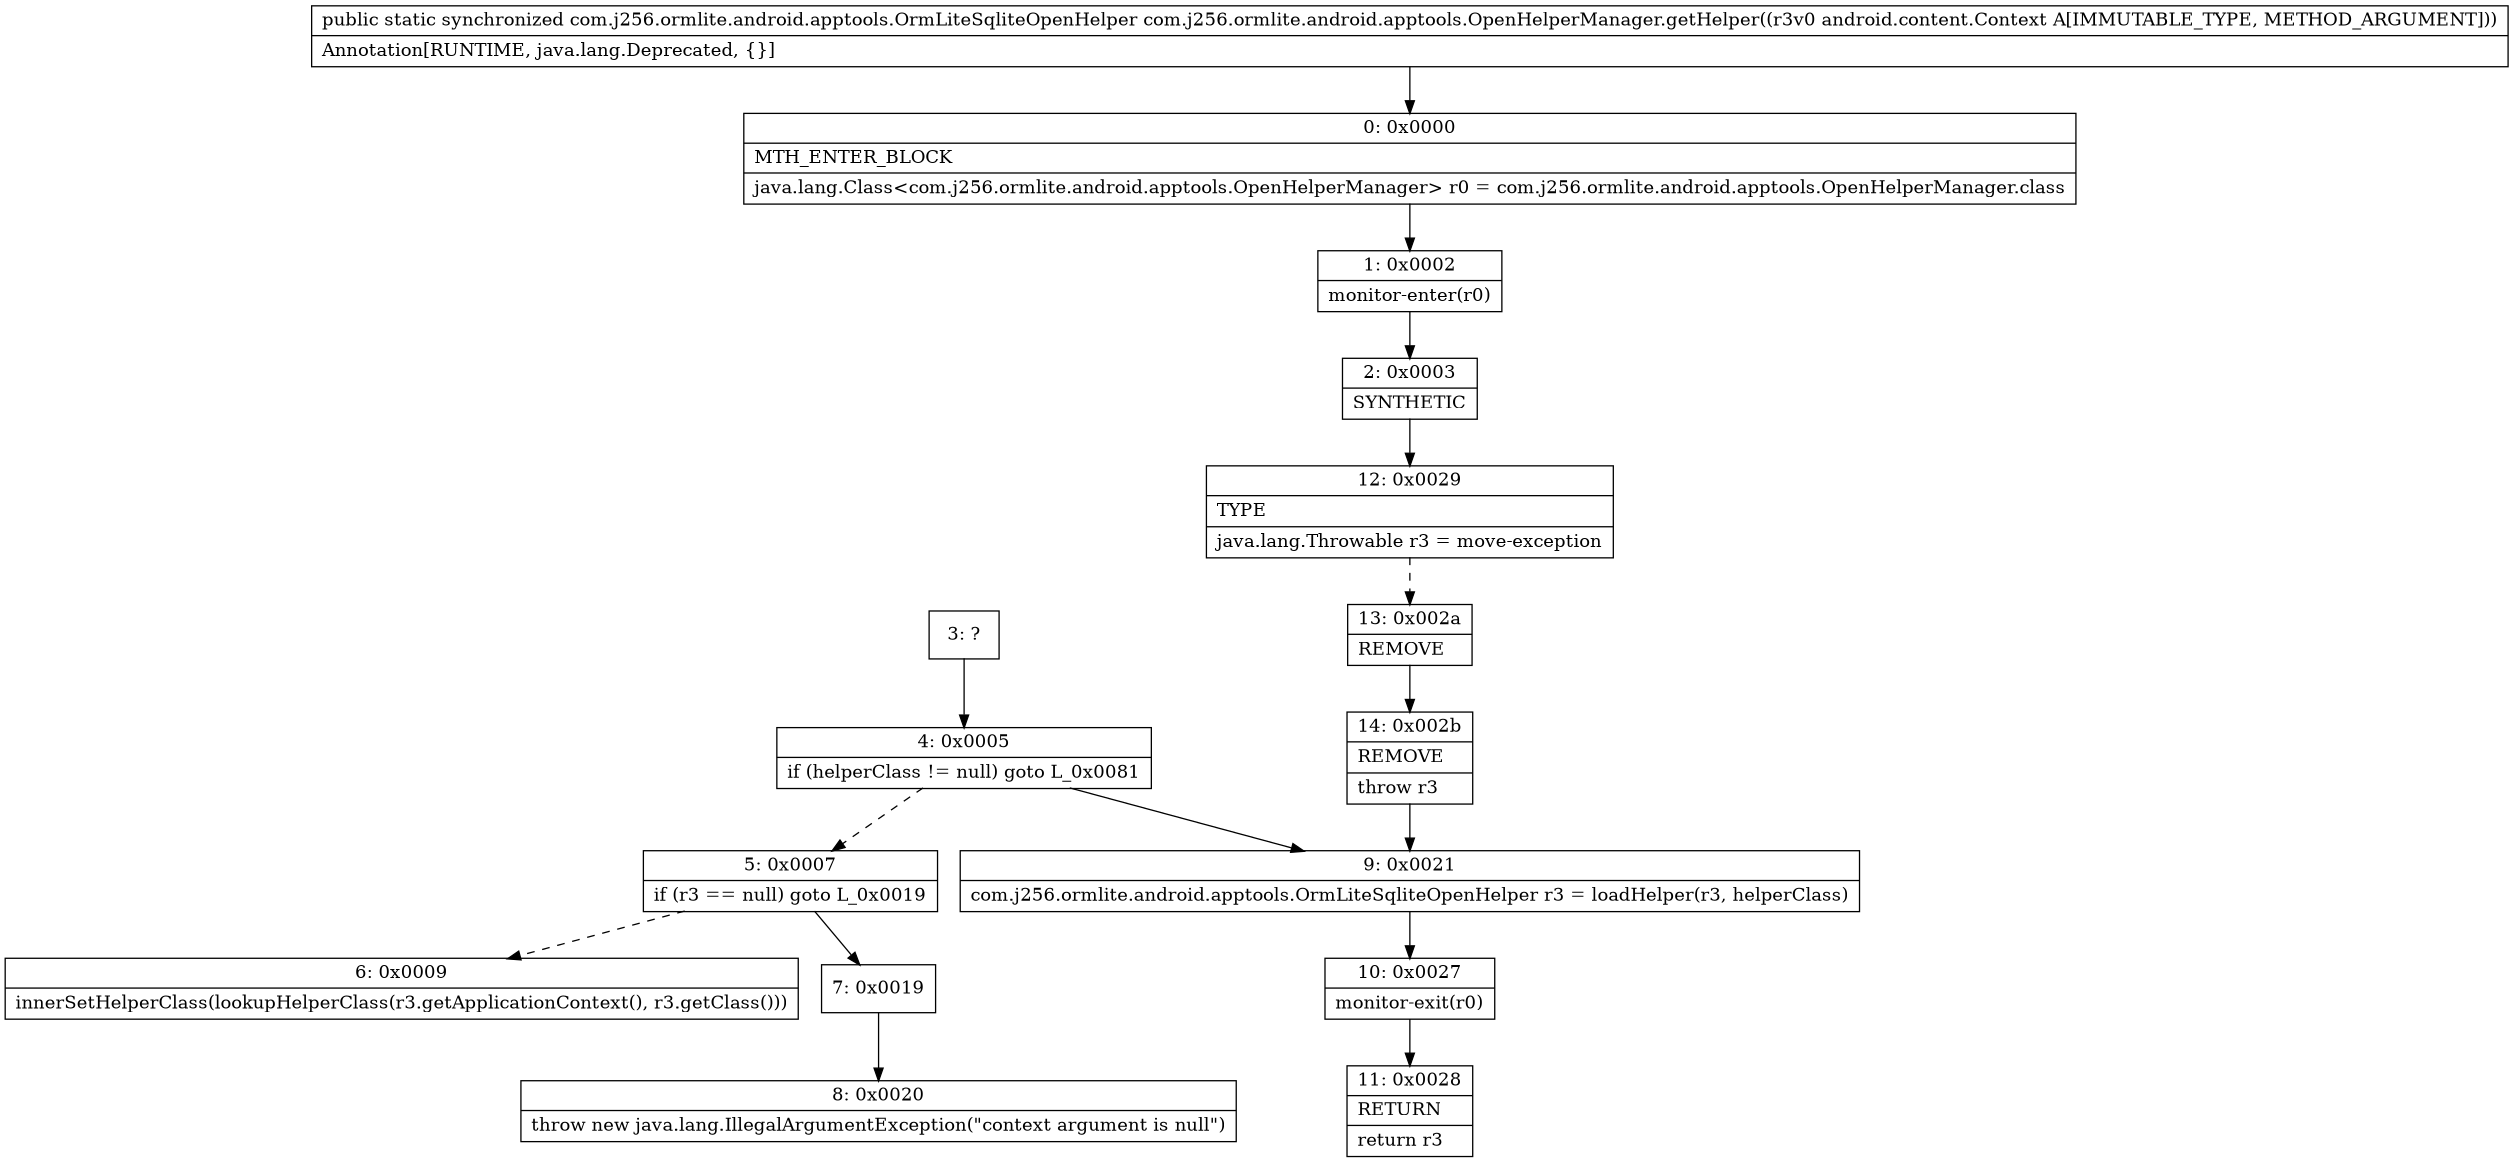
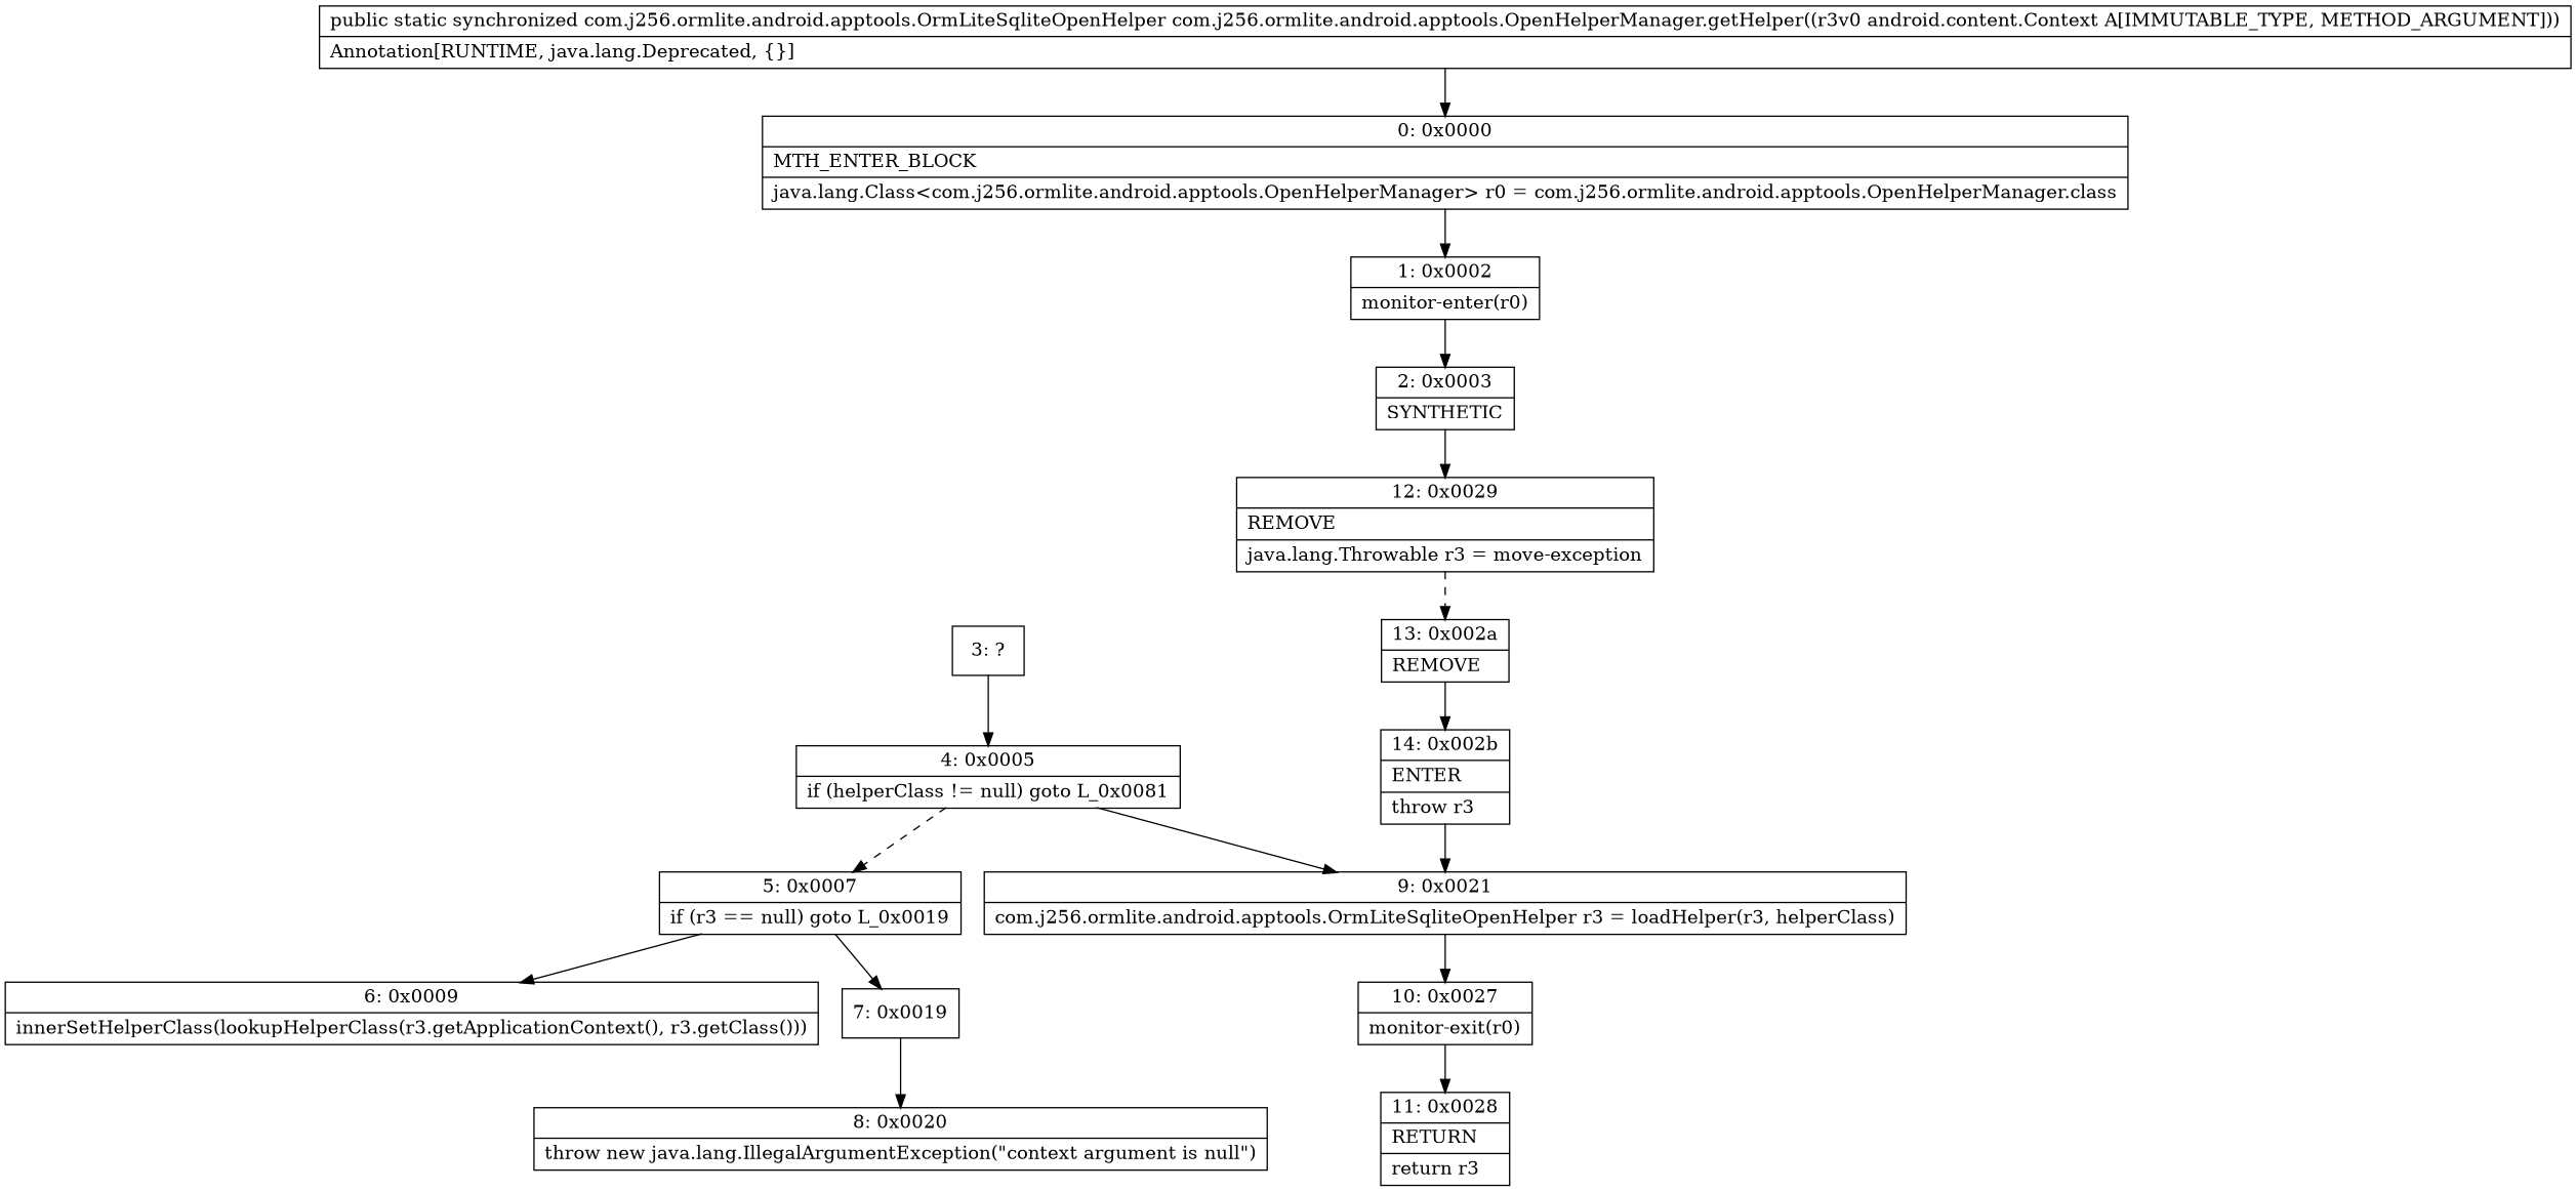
  digraph {
    node [shape=record]
    n1 [label="{0\:\ 0x0000|MTH_ENTER_BLOCK\l|java.lang.Class\<com.j256.ormlite.android.apptools.OpenHelperManager\> r0 = com.j256.ormlite.android.apptools.OpenHelperManager.class\l}"]
    n2 [label="{1\:\ 0x0002|monitor\-enter(r0)\l}"]
    n3 [label="{2\:\ 0x0003|SYNTHETIC\l}"]
-   n4 [label="{12\:\ 0x0029|TYPE\l|java.lang.Throwable r3 = move\-exception\l}"]
+   n4 [label="{12\:\ 0x0029|REMOVE\l|java.lang.Throwable r3 = move\-exception\l}"]
    n5 [label="{3\:\ ?}"]
    n6 [label="{4\:\ 0x0005|if (helperClass != null) goto L_0x0081\l}"]
    n7 [label="{13\:\ 0x002a|REMOVE\l}"]
    n8 [label="{5\:\ 0x0007|if (r3 == null) goto L_0x0019\l}"]
    n9 [label="{9\:\ 0x0021|com.j256.ormlite.android.apptools.OrmLiteSqliteOpenHelper r3 = loadHelper(r3, helperClass)\l}"]
    n10 [label="{6\:\ 0x0009|innerSetHelperClass(lookupHelperClass(r3.getApplicationContext(), r3.getClass()))\l}"]
    n11 [label="{7\:\ 0x0019}"]
    n12 [label="{10\:\ 0x0027|monitor\-exit(r0)\l}"]
    n13 [label="{8\:\ 0x0020|throw new java.lang.IllegalArgumentException(\"context argument is null\")\l}"]
    n14 [label="{11\:\ 0x0028|RETURN\l|return r3\l}"]
-   n15 [label="{14\:\ 0x002b|REMOVE\l|throw r3\l}"]
+   n15 [label="{14\:\ 0x002b|ENTER\l|throw r3\l}"]
    n16 [label="{public static synchronized com.j256.ormlite.android.apptools.OrmLiteSqliteOpenHelper com.j256.ormlite.android.apptools.OpenHelperManager.getHelper((r3v0 android.content.Context A[IMMUTABLE_TYPE, METHOD_ARGUMENT]))  | Annotation[RUNTIME, java.lang.Deprecated, \{\}]\l}"]
    n1 -> n2
    n2 -> n3
    n3 -> n4
    n4 -> n7 [style=dashed]
    n5 -> n6
    n6 -> n8 [style=dashed]
    n6 -> n9
    n7 -> n15
-   n8 -> n10 [style=dashed]
+   n8 -> n10 [style=solid]
    n8 -> n11
    n9 -> n12
    n11 -> n13
    n12 -> n14
    n15 -> n9
    n16 -> n1
  }
